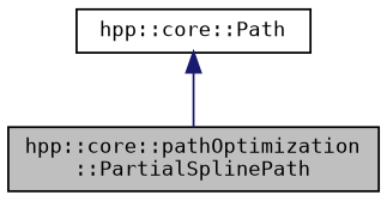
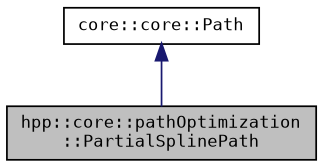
  digraph {
    fontname="DejaVu Sans Mono"
    node [color=black fontname="DejaVu Sans Mono" fontsize=10 shape=record style=filled]
    n1 [fillcolor=grey75 fontcolor=black height=0.2 label="hpp::core::pathOptimization\l::PartialSplinePath" width=0.4]
-   n2 [fillcolor=white height=0.2 label="hpp::core::Path" width=0.4]
+   n2 [fillcolor=white height=0.2 label="core::core::Path" width=0.4]
    n2 -> n1 [color=midnightblue dir=back fontname="DejaVu Sans Mono" fontsize=10 labelfontname=Helvetica labelfontsize=10 style=solid]
  }
